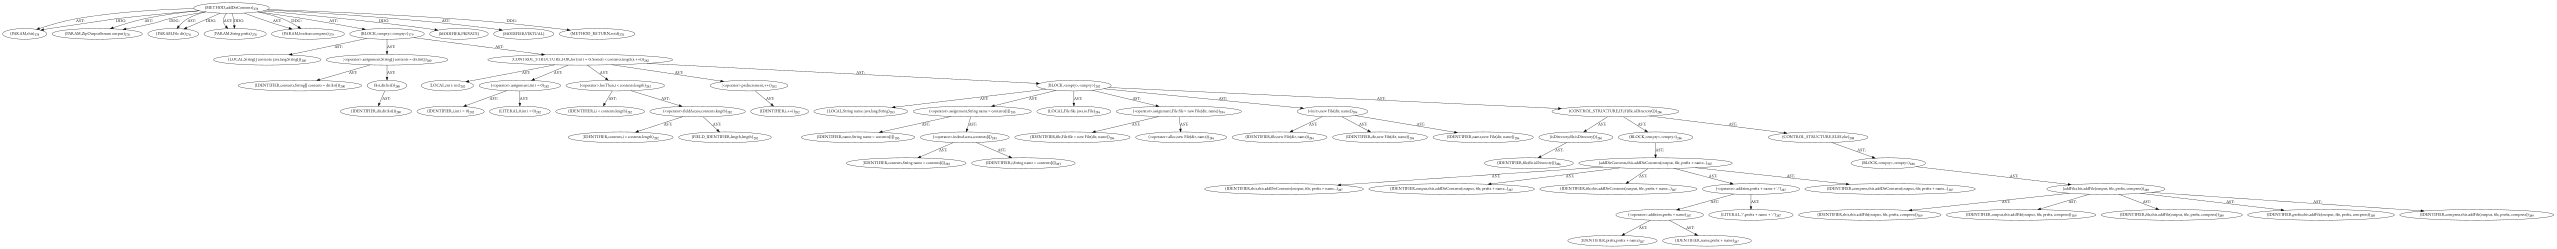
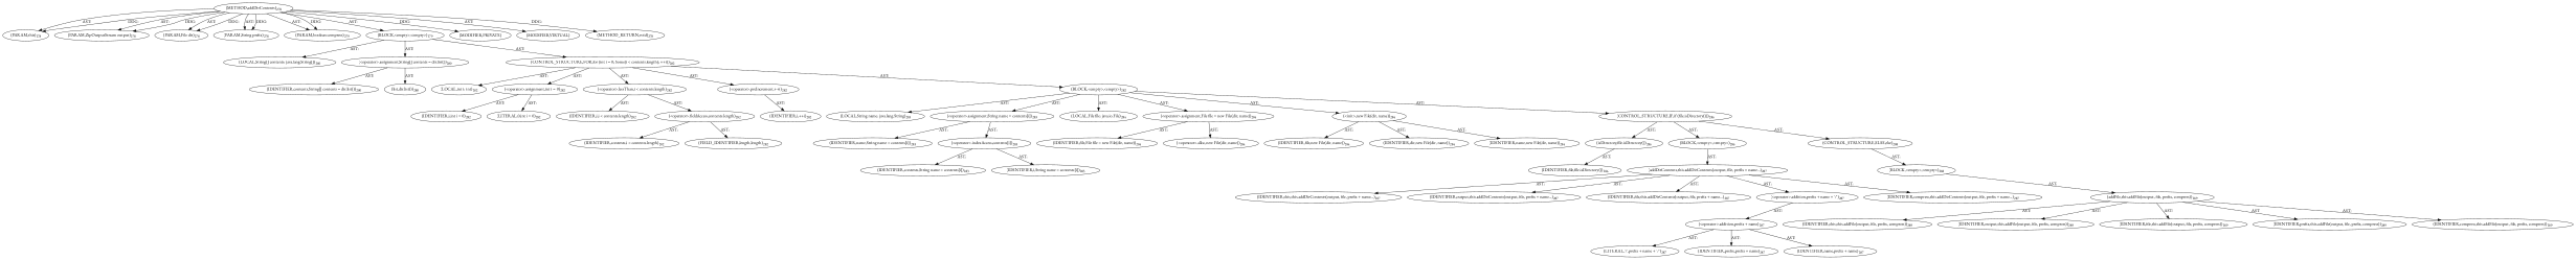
  digraph {
    fontname="EB Garamond"
    node [fontname="EB Garamond"]
    edge [fontname="EB Garamond"]
    n1 [label=<(METHOD,addDirContents)<SUB>278</SUB>>]
    n2 [label=<(PARAM,this)<SUB>278</SUB>>]
    n3 [label=<(PARAM,ZipOutputStream output)<SUB>278</SUB>>]
    n4 [label=<(PARAM,File dir)<SUB>278</SUB>>]
    n5 [label=<(PARAM,String prefix)<SUB>278</SUB>>]
    n6 [label=<(PARAM,boolean compress)<SUB>279</SUB>>]
    n7 [label=<(BLOCK,&lt;empty&gt;,&lt;empty&gt;)<SUB>279</SUB>>]
    n8 [label=<(MODIFIER,PRIVATE)>]
    n9 [label=<(MODIFIER,VIRTUAL)>]
    n10 [label=<(METHOD_RETURN,void)<SUB>278</SUB>>]
    n11 [label=<(LOCAL,String[] contents: java.lang.String[])<SUB>280</SUB>>]
    n12 [label=<(&lt;operator&gt;.assignment,String[] contents = dir.list())<SUB>280</SUB>>]
    n13 [label=<(CONTROL_STRUCTURE,FOR,for (int i = 0; Some(i &lt; contents.length); ++i))<SUB>282</SUB>>]
    n14 [label=<(IDENTIFIER,contents,String[] contents = dir.list())<SUB>280</SUB>>]
    n15 [label=<(list,dir.list())<SUB>280</SUB>>]
    n16 [label=<(LOCAL,int i: int)<SUB>282</SUB>>]
    n17 [label=<(&lt;operator&gt;.assignment,int i = 0)<SUB>282</SUB>>]
    n18 [label=<(&lt;operator&gt;.lessThan,i &lt; contents.length)<SUB>282</SUB>>]
    n19 [label=<(&lt;operator&gt;.preIncrement,++i)<SUB>282</SUB>>]
    n20 [label=<(BLOCK,&lt;empty&gt;,&lt;empty&gt;)<SUB>282</SUB>>]
-   n21 [label=<(IDENTIFIER,dir,dir.list())<SUB>280</SUB>>]
    n22 [label=<(IDENTIFIER,i,int i = 0)<SUB>282</SUB>>]
    n23 [label=<(LITERAL,0,int i = 0)<SUB>282</SUB>>]
    n24 [label=<(IDENTIFIER,i,i &lt; contents.length)<SUB>282</SUB>>]
    n25 [label=<(&lt;operator&gt;.fieldAccess,contents.length)<SUB>282</SUB>>]
    n26 [label=<(IDENTIFIER,i,++i)<SUB>282</SUB>>]
    n27 [label=<(LOCAL,String name: java.lang.String)<SUB>283</SUB>>]
    n28 [label=<(&lt;operator&gt;.assignment,String name = contents[i])<SUB>283</SUB>>]
    n29 [label=<(LOCAL,File file: java.io.File)<SUB>284</SUB>>]
    n30 [label=<(&lt;operator&gt;.assignment,File file = new File(dir, name))<SUB>284</SUB>>]
    n31 [label=<(&lt;init&gt;,new File(dir, name))<SUB>284</SUB>>]
    n32 [label=<(CONTROL_STRUCTURE,IF,if (file.isDirectory()))<SUB>286</SUB>>]
    n33 [label=<(IDENTIFIER,contents,i &lt; contents.length)<SUB>282</SUB>>]
    n34 [label=<(FIELD_IDENTIFIER,length,length)<SUB>282</SUB>>]
    n35 [label=<(IDENTIFIER,name,String name = contents[i])<SUB>283</SUB>>]
    n36 [label=<(&lt;operator&gt;.indexAccess,contents[i])<SUB>283</SUB>>]
    n37 [label=<(IDENTIFIER,file,File file = new File(dir, name))<SUB>284</SUB>>]
    n38 [label=<(&lt;operator&gt;.alloc,new File(dir, name))<SUB>284</SUB>>]
    n39 [label=<(IDENTIFIER,file,new File(dir, name))<SUB>284</SUB>>]
    n40 [label=<(IDENTIFIER,dir,new File(dir, name))<SUB>284</SUB>>]
    n41 [label=<(IDENTIFIER,name,new File(dir, name))<SUB>284</SUB>>]
    n42 [label=<(isDirectory,file.isDirectory())<SUB>286</SUB>>]
    n43 [label=<(BLOCK,&lt;empty&gt;,&lt;empty&gt;)<SUB>286</SUB>>]
    n44 [label=<(CONTROL_STRUCTURE,ELSE,else)<SUB>288</SUB>>]
    n45 [label=<(IDENTIFIER,contents,String name = contents[i])<SUB>283</SUB>>]
    n46 [label=<(IDENTIFIER,i,String name = contents[i])<SUB>283</SUB>>]
    n47 [label=<(IDENTIFIER,file,file.isDirectory())<SUB>286</SUB>>]
    n48 [label=<(addDirContents,this.addDirContents(output, file, prefix + name...)<SUB>287</SUB>>]
    n49 [label=<(BLOCK,&lt;empty&gt;,&lt;empty&gt;)<SUB>288</SUB>>]
    n50 [label=<(IDENTIFIER,this,this.addDirContents(output, file, prefix + name...)<SUB>287</SUB>>]
    n51 [label=<(IDENTIFIER,output,this.addDirContents(output, file, prefix + name...)<SUB>287</SUB>>]
    n52 [label=<(IDENTIFIER,file,this.addDirContents(output, file, prefix + name...)<SUB>287</SUB>>]
    n53 [label=<(&lt;operator&gt;.addition,prefix + name + '/')<SUB>287</SUB>>]
    n54 [label=<(IDENTIFIER,compress,this.addDirContents(output, file, prefix + name...)<SUB>287</SUB>>]
    n55 [label=<(&lt;operator&gt;.addition,prefix + name)<SUB>287</SUB>>]
    n56 [label=<(LITERAL,'/',prefix + name + '/')<SUB>287</SUB>>]
    n57 [label=<(IDENTIFIER,prefix,prefix + name)<SUB>287</SUB>>]
    n58 [label=<(IDENTIFIER,name,prefix + name)<SUB>287</SUB>>]
    n59 [label=<(addFile,this.addFile(output, file, prefix, compress))<SUB>289</SUB>>]
    n60 [label=<(IDENTIFIER,this,this.addFile(output, file, prefix, compress))<SUB>289</SUB>>]
    n61 [label=<(IDENTIFIER,output,this.addFile(output, file, prefix, compress))<SUB>289</SUB>>]
    n62 [label=<(IDENTIFIER,file,this.addFile(output, file, prefix, compress))<SUB>289</SUB>>]
    n63 [label=<(IDENTIFIER,prefix,this.addFile(output, file, prefix, compress))<SUB>289</SUB>>]
    n64 [label=<(IDENTIFIER,compress,this.addFile(output, file, prefix, compress))<SUB>289</SUB>>]
    n1 -> n2 [label="AST: "]
    n1 -> n2 [label="DDG: "]
    n1 -> n3 [label="AST: "]
    n1 -> n3 [label="DDG: "]
    n1 -> n4 [label="AST: "]
    n1 -> n4 [label="DDG: "]
    n1 -> n5 [label="AST: "]
    n1 -> n5 [label="DDG: "]
    n1 -> n6 [label="AST: "]
    n1 -> n6 [label="DDG: "]
    n1 -> n7 [label="AST: "]
    n1 -> n8 [label="DDG: "]
    n1 -> n9 [label="AST: "]
    n1 -> n10 [label="DDG: "]
    n7 -> n11 [label="AST: "]
    n7 -> n12 [label="AST: "]
    n7 -> n13 [label="AST: "]
    n12 -> n14 [label="AST: "]
    n12 -> n15 [label="AST: "]
    n13 -> n16 [label="AST: "]
    n13 -> n17 [label="AST: "]
    n13 -> n18 [label="AST: "]
    n13 -> n19 [label="AST: "]
    n13 -> n20 [label="AST: "]
-   n15 -> n21 [label="AST: "]
    n17 -> n22 [label="AST: "]
    n17 -> n23 [label="AST: "]
    n18 -> n24 [label="AST: "]
    n18 -> n25 [label="AST: "]
    n19 -> n26 [label="AST: "]
    n20 -> n27 [label="AST: "]
    n20 -> n28 [label="AST: "]
    n20 -> n29 [label="AST: "]
    n20 -> n30 [label="AST: "]
    n20 -> n31 [label="AST: "]
    n20 -> n32 [label="AST: "]
    n25 -> n33 [label="AST: "]
    n25 -> n34 [label="AST: "]
    n28 -> n35 [label="AST: "]
    n28 -> n36 [label="AST: "]
    n30 -> n37 [label="AST: "]
    n30 -> n38 [label="AST: "]
    n31 -> n39 [label="AST: "]
    n31 -> n40 [label="AST: "]
    n31 -> n41 [label="AST: "]
    n32 -> n42 [label="AST: "]
    n32 -> n43 [label="AST: "]
    n32 -> n44 [label="AST: "]
    n36 -> n45 [label="AST: "]
    n36 -> n46 [label="AST: "]
    n42 -> n47 [label="AST: "]
    n43 -> n48 [label="AST: "]
    n44 -> n49 [label="AST: "]
    n48 -> n50 [label="AST: "]
    n48 -> n51 [label="AST: "]
    n48 -> n52 [label="AST: "]
    n48 -> n53 [label="AST: "]
    n48 -> n54 [label="AST: "]
    n49 -> n59 [label="AST: "]
    n53 -> n55 [label="AST: "]
-   n53 -> n56 [label="AST: "]
+   n55 -> n56 [label="AST: "]
    n55 -> n57 [label="AST: "]
    n55 -> n58 [label="AST: "]
    n59 -> n60 [label="AST: "]
    n59 -> n61 [label="AST: "]
    n59 -> n62 [label="AST: "]
    n59 -> n63 [label="AST: "]
    n59 -> n64 [label="AST: "]
  }
